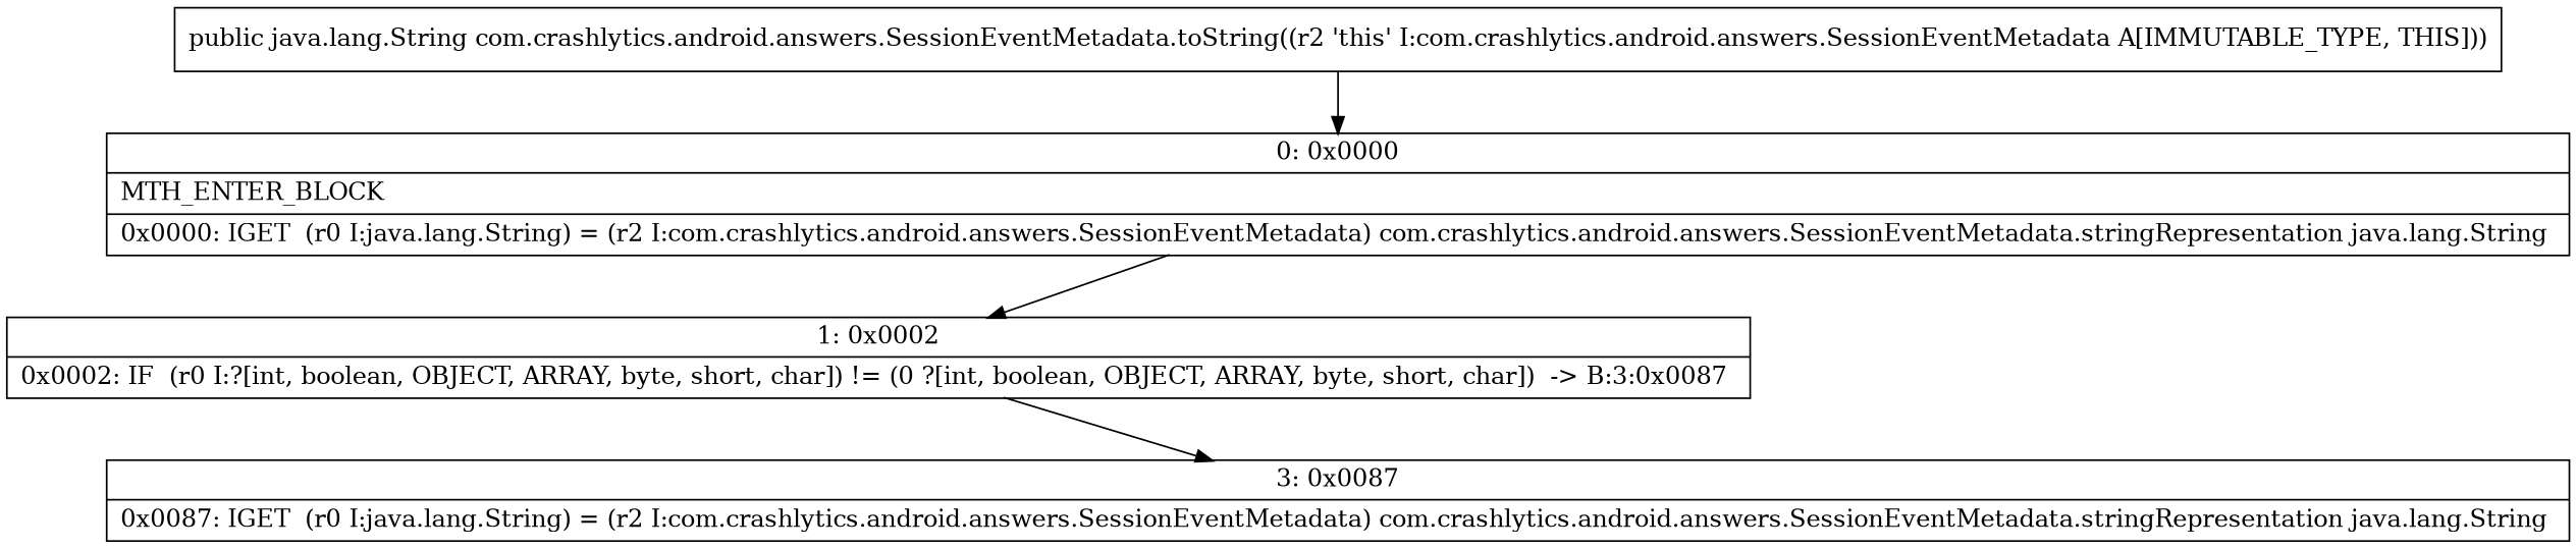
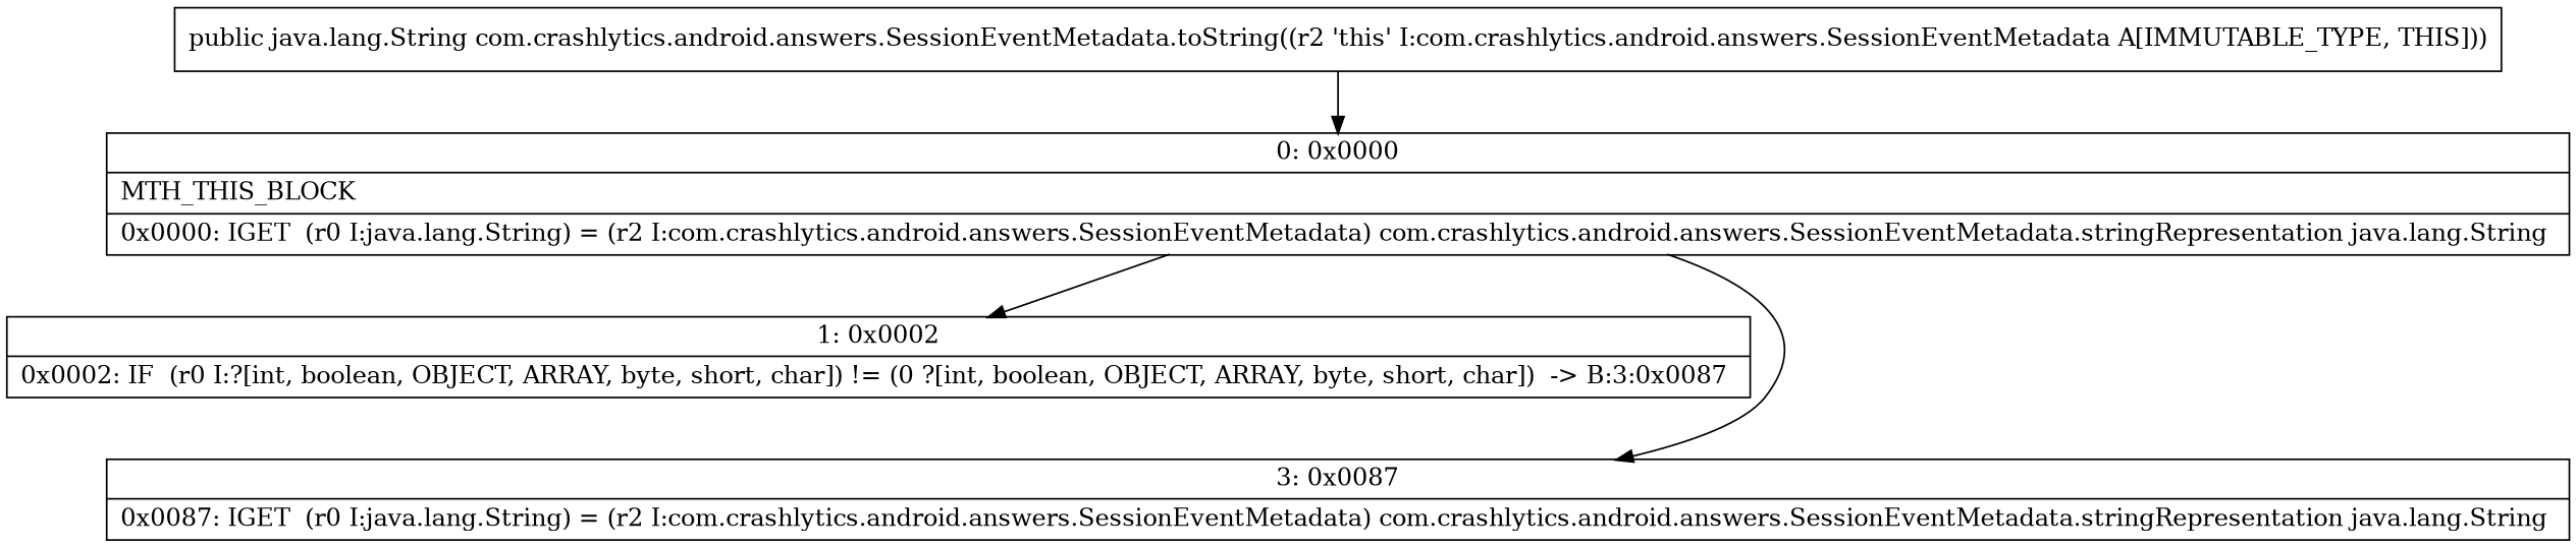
  digraph {
    node [shape=record]
-   n1 [label="{0\:\ 0x0000|MTH_ENTER_BLOCK\l|0x0000: IGET  (r0 I:java.lang.String) = (r2 I:com.crashlytics.android.answers.SessionEventMetadata) com.crashlytics.android.answers.SessionEventMetadata.stringRepresentation java.lang.String \l}"]
+   n1 [label="{0\:\ 0x0000|MTH_THIS_BLOCK\l|0x0000: IGET  (r0 I:java.lang.String) = (r2 I:com.crashlytics.android.answers.SessionEventMetadata) com.crashlytics.android.answers.SessionEventMetadata.stringRepresentation java.lang.String \l}"]
    n2 [label="{1\:\ 0x0002|0x0002: IF  (r0 I:?[int, boolean, OBJECT, ARRAY, byte, short, char]) != (0 ?[int, boolean, OBJECT, ARRAY, byte, short, char])  \-\> B:3:0x0087 \l}"]
    n3 [label="{3\:\ 0x0087|0x0087: IGET  (r0 I:java.lang.String) = (r2 I:com.crashlytics.android.answers.SessionEventMetadata) com.crashlytics.android.answers.SessionEventMetadata.stringRepresentation java.lang.String \l}"]
    n4 [label="{public java.lang.String com.crashlytics.android.answers.SessionEventMetadata.toString((r2 'this' I:com.crashlytics.android.answers.SessionEventMetadata A[IMMUTABLE_TYPE, THIS])) }"]
    n1 -> n2
-   n2 -> n3
+   n1 -> n3
    n4 -> n1
  }
